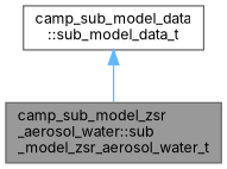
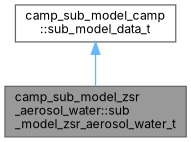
  digraph {
    fontname=Inter
    node [color=gray40 fontname=Inter fontsize=10 shape=box style=filled]
    n1 [fillcolor=grey60 fontcolor=black height=0.2 label="camp_sub_model_zsr\l_aerosol_water::sub\l_model_zsr_aerosol_water_t" width=0.4]
-   n2 [fillcolor=white height=0.2 label="camp_sub_model_data\l::sub_model_data_t" width=0.4]
+   n2 [fillcolor=white height=0.2 label="camp_sub_model_camp\l::sub_model_data_t" width=0.4]
    n2 -> n1 [color=steelblue1 dir=back fontname=Inter fontsize=10 labelfontname=Helvetica labelfontsize=10 style=solid]
  }
